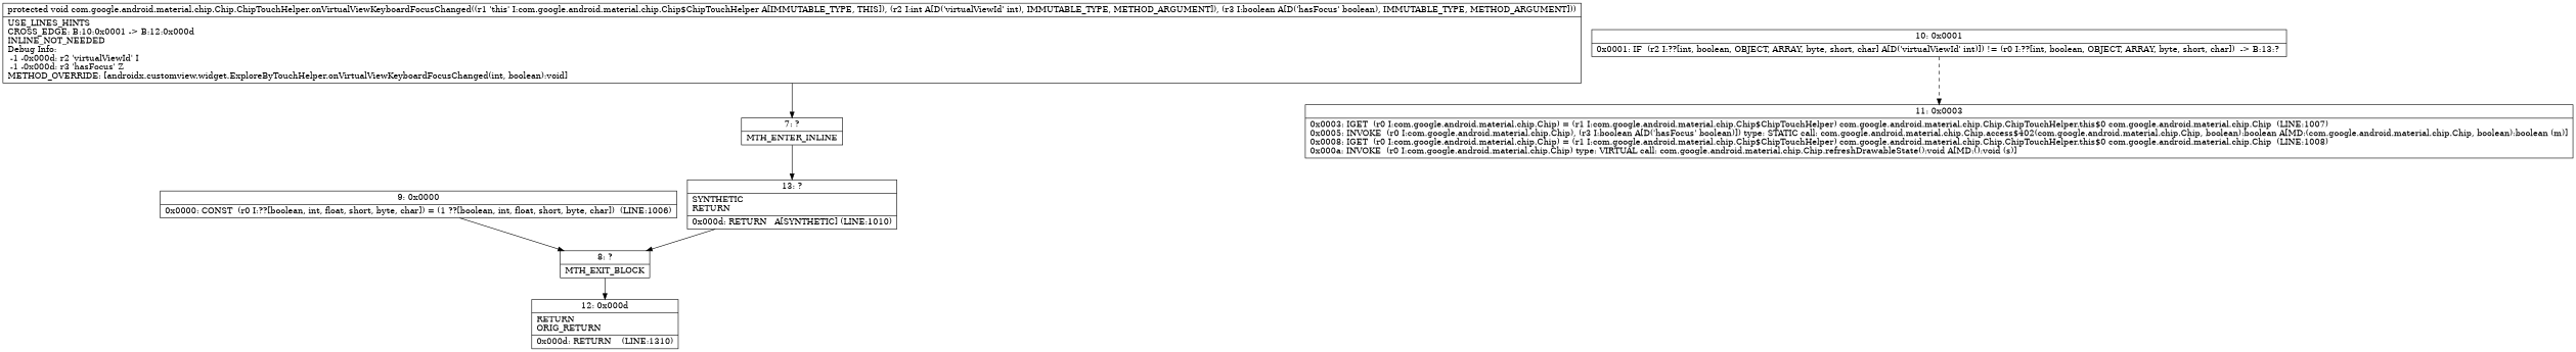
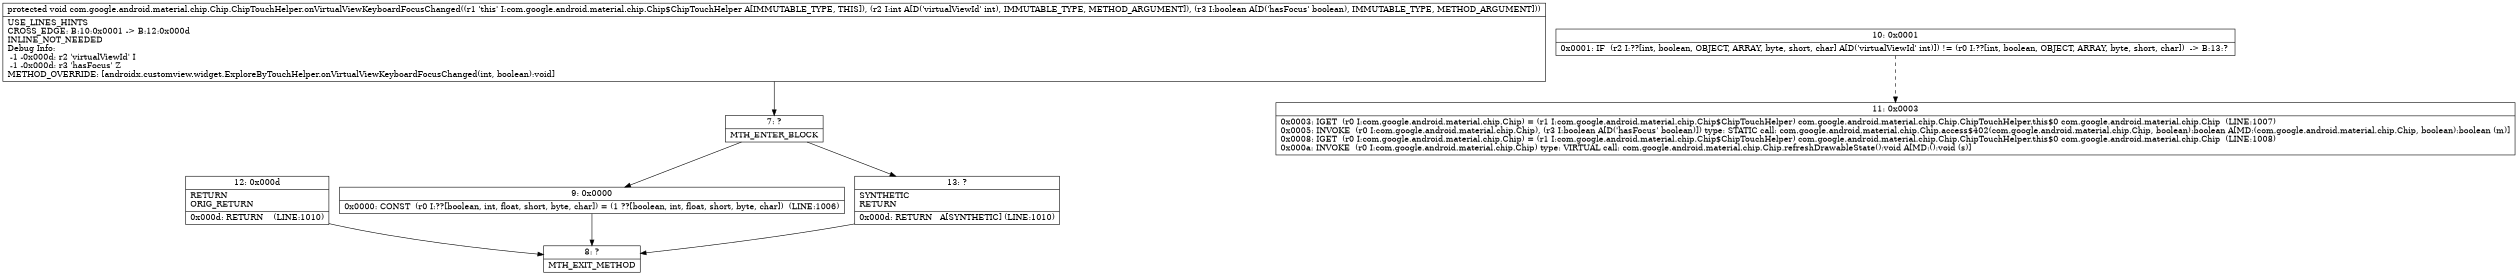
  digraph {
    node [shape=record]
-   n1 [label="{7\:\ ?|MTH_ENTER_INLINE\l}"]
+   n1 [label="{7\:\ ?|MTH_ENTER_BLOCK\l}"]
    n2 [label="{9\:\ 0x0000|0x0000: CONST  (r0 I:??[boolean, int, float, short, byte, char]) = (1 ??[boolean, int, float, short, byte, char])  (LINE:1006)\l}"]
    n3 [label="{13\:\ ?|SYNTHETIC\lRETURN\l|0x000d: RETURN   A[SYNTHETIC] (LINE:1010)\l}"]
-   n4 [label="{8\:\ ?|MTH_EXIT_BLOCK\l}"]
+   n4 [label="{8\:\ ?|MTH_EXIT_METHOD\l}"]
    n5 [label="{10\:\ 0x0001|0x0001: IF  (r2 I:??[int, boolean, OBJECT, ARRAY, byte, short, char] A[D('virtualViewId' int)]) != (r0 I:??[int, boolean, OBJECT, ARRAY, byte, short, char])  \-\> B:13:? \l}"]
    n6 [label="{11\:\ 0x0003|0x0003: IGET  (r0 I:com.google.android.material.chip.Chip) = (r1 I:com.google.android.material.chip.Chip$ChipTouchHelper) com.google.android.material.chip.Chip.ChipTouchHelper.this$0 com.google.android.material.chip.Chip  (LINE:1007)\l0x0005: INVOKE  (r0 I:com.google.android.material.chip.Chip), (r3 I:boolean A[D('hasFocus' boolean)]) type: STATIC call: com.google.android.material.chip.Chip.access$402(com.google.android.material.chip.Chip, boolean):boolean A[MD:(com.google.android.material.chip.Chip, boolean):boolean (m)]\l0x0008: IGET  (r0 I:com.google.android.material.chip.Chip) = (r1 I:com.google.android.material.chip.Chip$ChipTouchHelper) com.google.android.material.chip.Chip.ChipTouchHelper.this$0 com.google.android.material.chip.Chip  (LINE:1008)\l0x000a: INVOKE  (r0 I:com.google.android.material.chip.Chip) type: VIRTUAL call: com.google.android.material.chip.Chip.refreshDrawableState():void A[MD:():void (s)]\l}"]
-   n7 [label="{12\:\ 0x000d|RETURN\lORIG_RETURN\l|0x000d: RETURN    (LINE:1310)\l}"]
+   n7 [label="{12\:\ 0x000d|RETURN\lORIG_RETURN\l|0x000d: RETURN    (LINE:1010)\l}"]
    n8 [label="{protected void com.google.android.material.chip.Chip.ChipTouchHelper.onVirtualViewKeyboardFocusChanged((r1 'this' I:com.google.android.material.chip.Chip$ChipTouchHelper A[IMMUTABLE_TYPE, THIS]), (r2 I:int A[D('virtualViewId' int), IMMUTABLE_TYPE, METHOD_ARGUMENT]), (r3 I:boolean A[D('hasFocus' boolean), IMMUTABLE_TYPE, METHOD_ARGUMENT]))  | USE_LINES_HINTS\lCROSS_EDGE: B:10:0x0001 \-\> B:12:0x000d\lINLINE_NOT_NEEDED\lDebug Info:\l  \-1 \-0x000d: r2 'virtualViewId' I\l  \-1 \-0x000d: r3 'hasFocus' Z\lMETHOD_OVERRIDE: [androidx.customview.widget.ExploreByTouchHelper.onVirtualViewKeyboardFocusChanged(int, boolean):void]\l}"]
+   n1 -> n2
    n1 -> n3
    n2 -> n4
    n3 -> n4
    n5 -> n6 [style=dashed]
-   n4 -> n7
+   n7 -> n4
    n8 -> n1
  }
